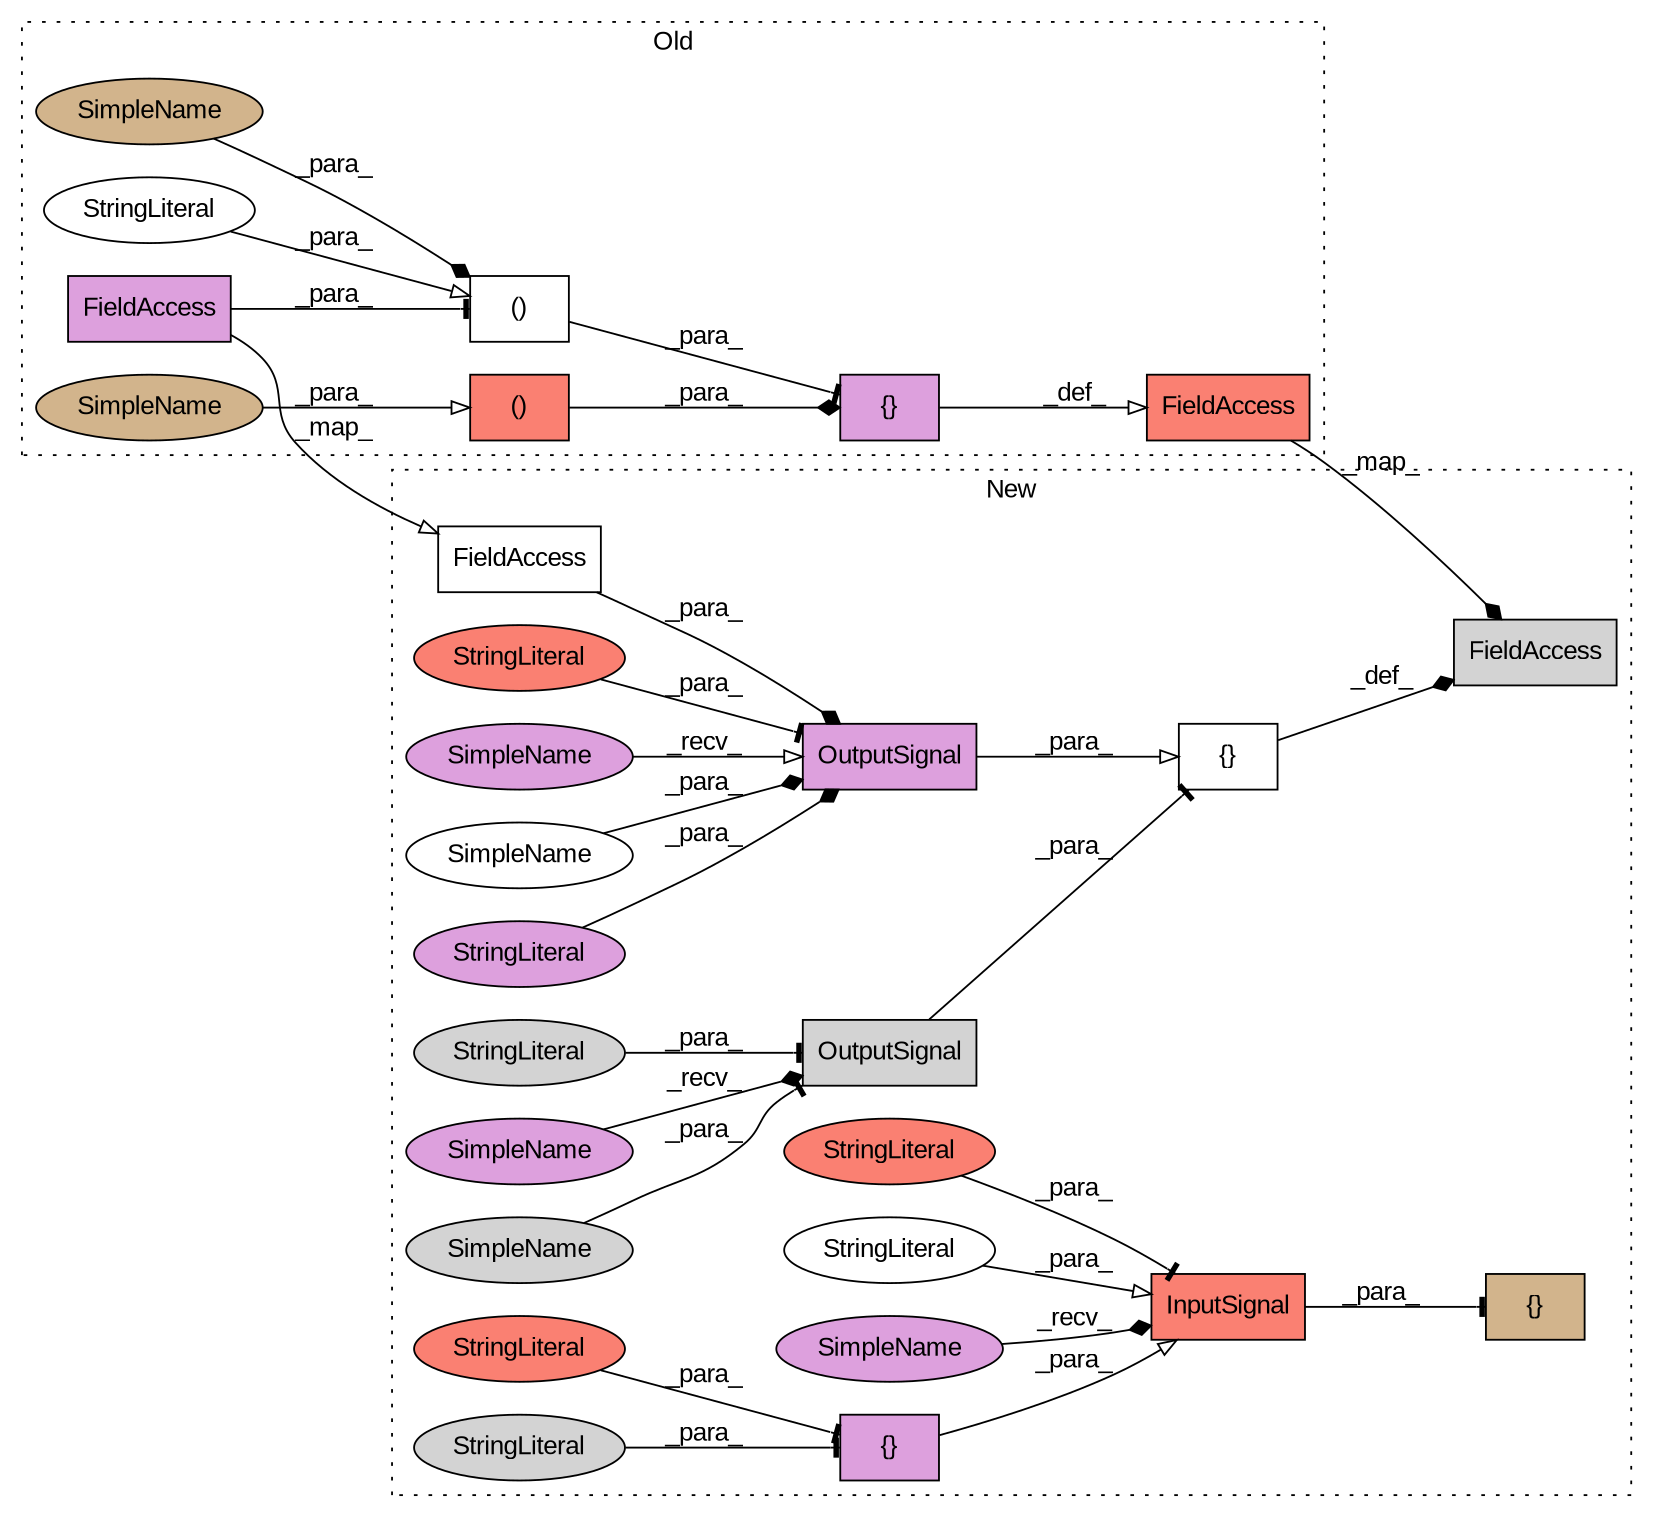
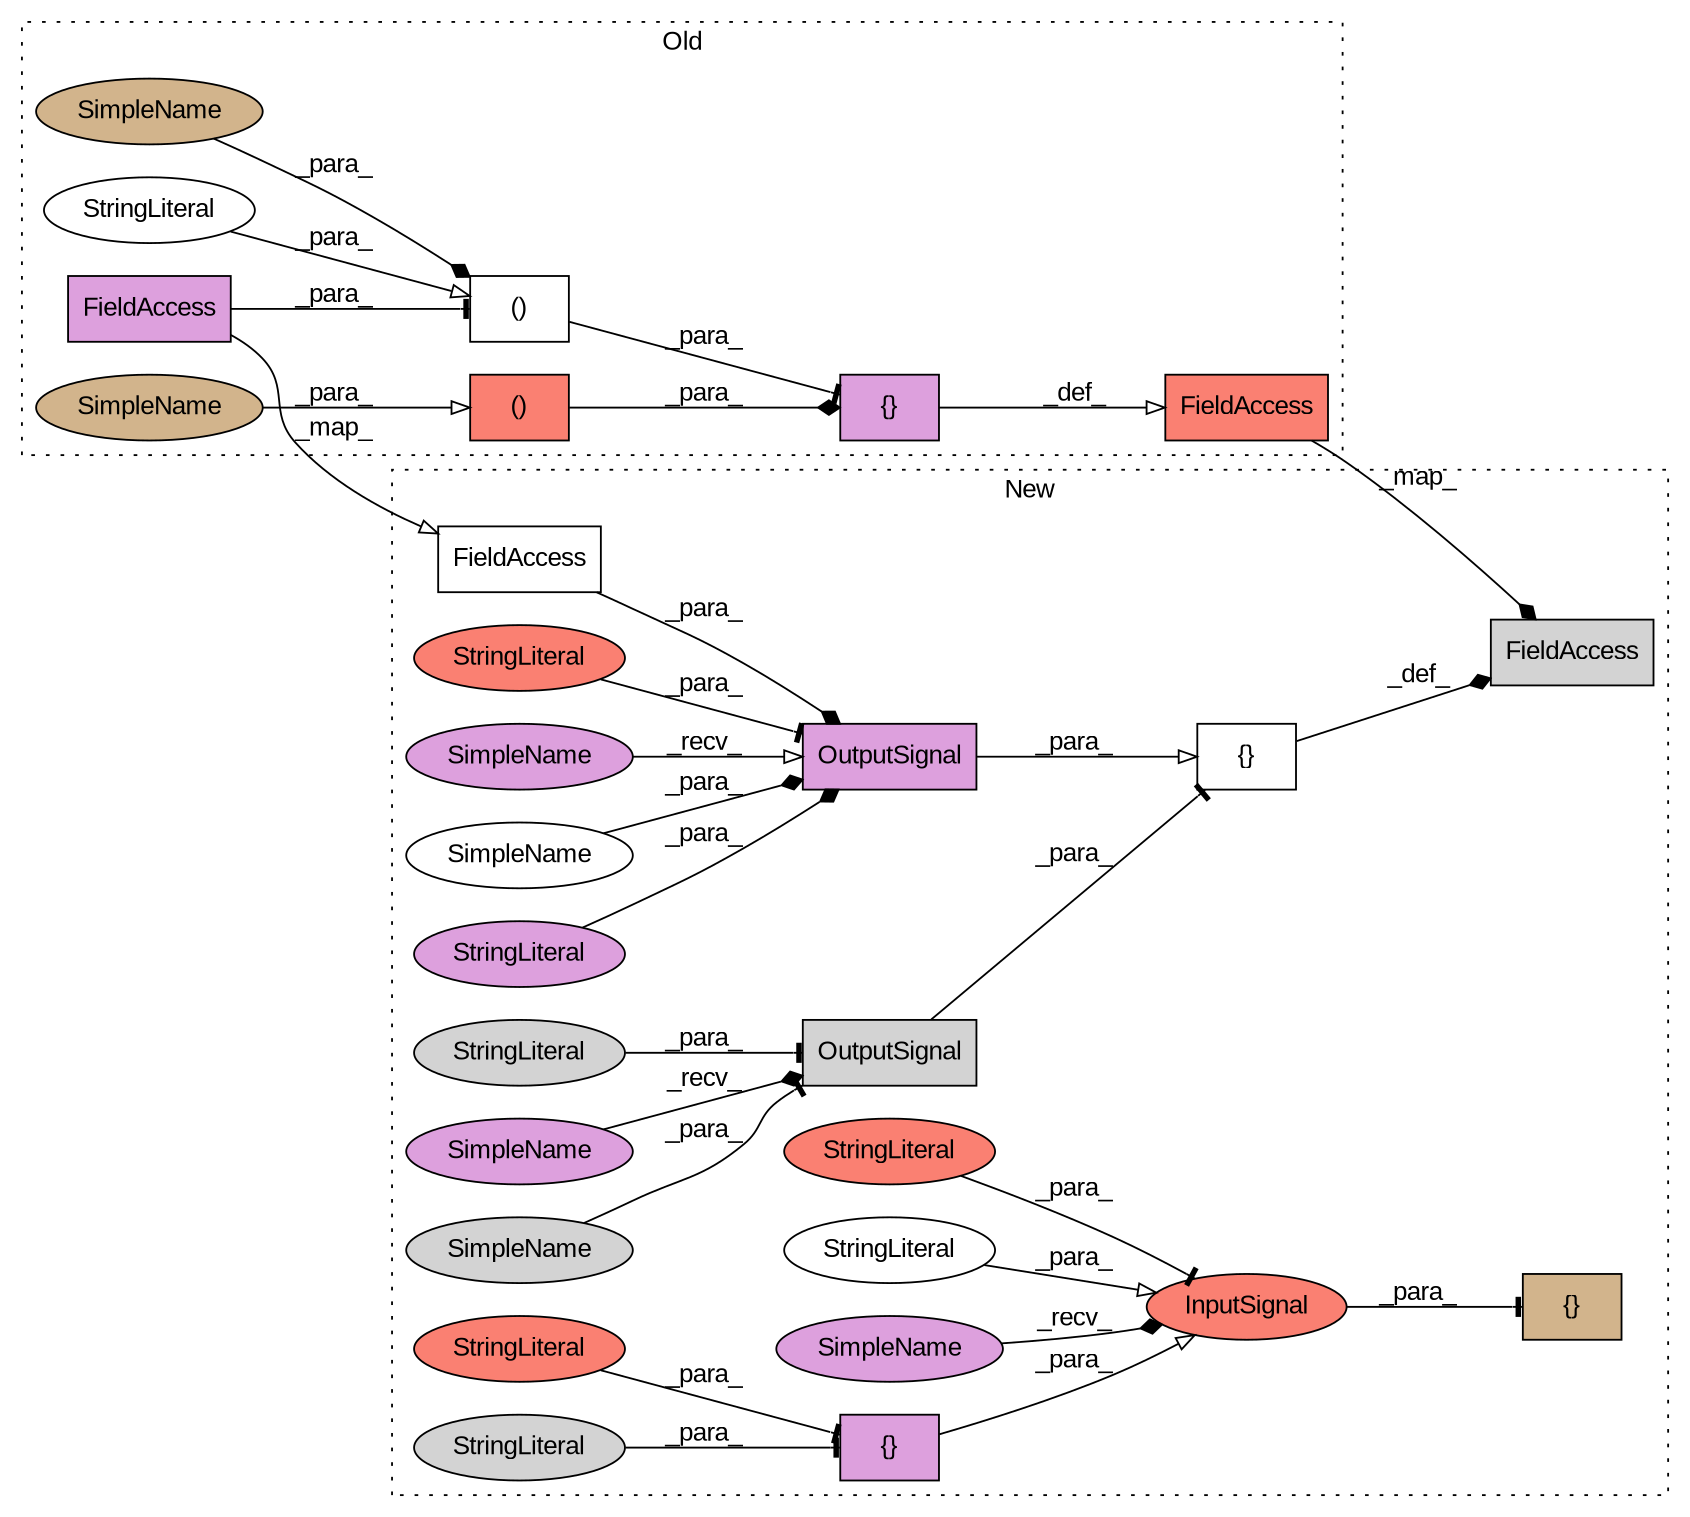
  digraph {
    rankdir=LR
    fontname="Liberation Sans"
    node [a=45 l=5 s=5966 shape=ellipse style=filled fillcolor=plum fontname="Liberation Sans"]
    edge [arrowhead=tee fontname="Liberation Sans"]
    n1 [a=106 l=60 label="()" shape=box fillcolor=white]
    n2 [l=15 label=StringLiteral fillcolor=white]
    n3 [a=22 l=14 label=FieldAccess s=6012 shape=box]
    n4 [a=4 l="6,2" label="{}" s="5960,6077" shape=box]
    n5 [a=22 l=7 label=FieldAccess s=5935 shape=box fillcolor=salmon]
    n6 [a=106 l=44 label="()" s=6033 shape=box fillcolor=salmon]
    n7 [a=42 label=SimpleName s=6072 fillcolor=tan]
    n8 [a=42 label=SimpleName s=5994 fillcolor=tan]
    n9 [a=32 l="13,1" label=OutputSignal s="5999,6064" shape=box]
    n10 [l=15 label=StringLiteral s=6049]
    n11 [a=22 l=14 label=FieldAccess s=6034 shape=box fillcolor=white]
    n12 [a=4 l="1,1" label="{}" s="5991,6136" shape=box fillcolor=white]
    n13 [a=22 l=7 label=FieldAccess shape=box fillcolor=lightgrey]
    n14 [a=32 l="13,1" label=OutputSignal s="6073,6135" shape=box fillcolor=lightgrey]
    n15 [l=15 label=StringLiteral s=6012 fillcolor=salmon]
    n16 [l=16 label=StringLiteral s=6119 fillcolor=lightgrey]
-   n17 [a=32 l="12,1" label=InputSignal s="5868,5958" shape=box fillcolor=salmon]
+   n17 [a=32 l="12,1" label=InputSignal s="5868,5958" fillcolor=salmon]
    n18 [a=4 l="1,1" label="{}" s="5917,5957" shape=box]
    n19 [l=7 label=StringLiteral s=5897 fillcolor=salmon]
    n20 [a=4 l="1,1" label="{}" s="5860,5959" shape=box fillcolor=tan]
    n21 [l=6 label=StringLiteral s=5880 fillcolor=white]
    n22 [l=21 label=StringLiteral s=5918 fillcolor=salmon]
    n23 [l=17 label=StringLiteral s=5940 fillcolor=lightgrey]
    n24 [a=42 l=6 label=SimpleName s=6066]
    n25 [a=42 l=6 label=SimpleName s=5992]
    n26 [a=42 l=6 label=SimpleName s=5861]
    n27 [a=42 label=SimpleName s=6113 fillcolor=lightgrey]
    n28 [a=42 label=SimpleName s=6028 fillcolor=white]
    subgraph cluster_1 {
      label=Old
      style=dotted
      n1
      n2
      n3
      n4
      n5
      n6
      n7
      n8
    }
    subgraph cluster_2 {
      label=New
      style=dotted
      n9
      n10
      n11
      n12
      n13
      n14
      n15
      n16
      n17
      n18
      n19
      n20
      n21
      n22
      n23
      n24
      n25
      n26
      n27
      n28
    }
    n1 -> n4 [label=_para_]
    n2 -> n1 [label=_para_ arrowhead=onormal]
    n3 -> n1 [label=_para_]
    n3 -> n11 [label=_map_ arrowhead=onormal]
    n4 -> n5 [label=_def_ arrowhead=onormal]
    n5 -> n13 [label=_map_ arrowhead=diamond]
    n6 -> n4 [label=_para_ arrowhead=diamond]
    n7 -> n6 [label=_para_ arrowhead=onormal]
    n8 -> n1 [label=_para_ arrowhead=diamond]
    n9 -> n12 [label=_para_ arrowhead=onormal]
    n10 -> n9 [label=_para_ arrowhead=diamond]
    n11 -> n9 [label=_para_ arrowhead=diamond]
    n12 -> n13 [label=_def_ arrowhead=diamond]
    n14 -> n12 [label=_para_]
    n15 -> n9 [label=_para_]
    n16 -> n14 [label=_para_]
    n17 -> n20 [label=_para_]
    n18 -> n17 [label=_para_ arrowhead=onormal]
    n19 -> n17 [label=_para_]
    n21 -> n17 [label=_para_ arrowhead=onormal]
    n22 -> n18 [label=_para_]
    n23 -> n18 [label=_para_]
    n24 -> n14 [label=_recv_ arrowhead=diamond]
    n25 -> n9 [label=_recv_ arrowhead=onormal]
    n26 -> n17 [label=_recv_ arrowhead=diamond]
    n27 -> n14 [label=_para_]
    n28 -> n9 [label=_para_ arrowhead=diamond]
  }
